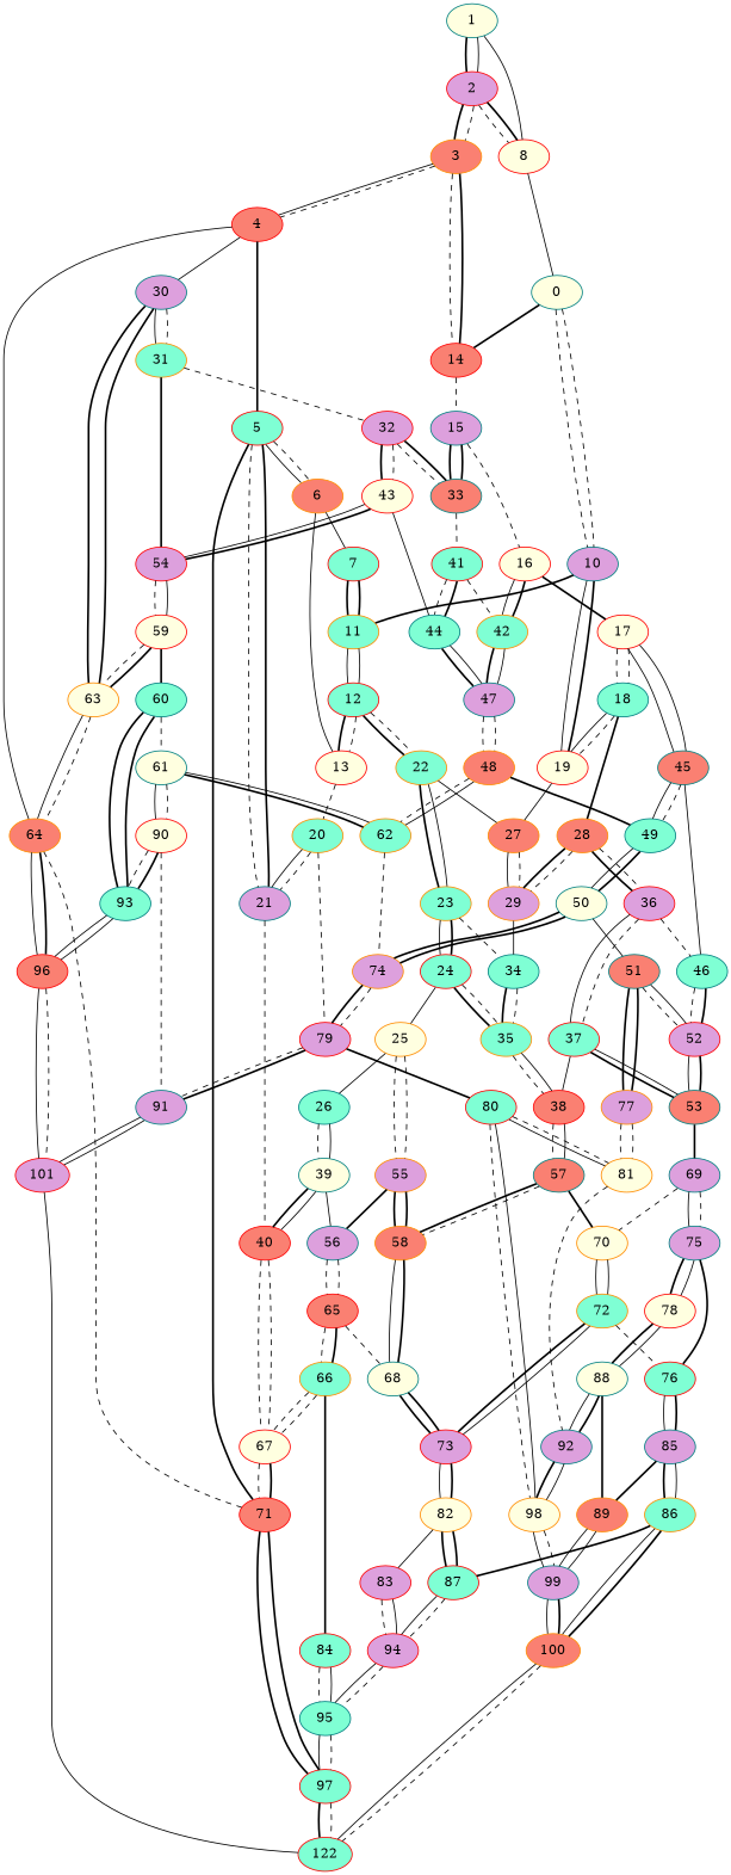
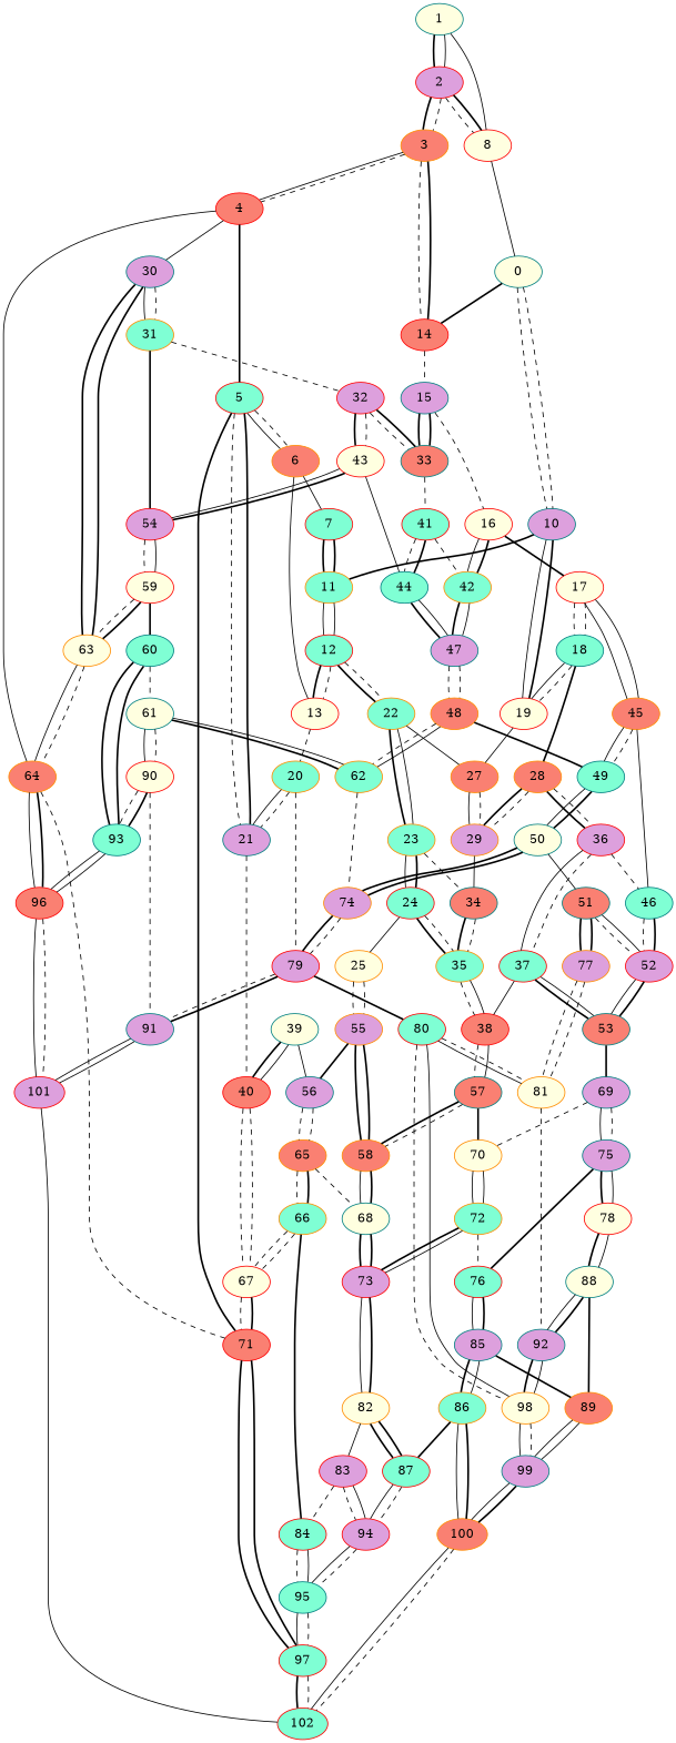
  graph {
    node [color=red fillcolor=aquamarine style=filled]
    edge [style=bold]
    1 [color=teal fillcolor=lightyellow]
    2 [fillcolor=plum]
    8 [fillcolor=lightyellow]
    3 [color=darkorange fillcolor=salmon]
    n5 [color=teal fillcolor=lightyellow label=0]
    4 [fillcolor=salmon]
    14 [fillcolor=salmon]
    5
    30 [color=teal fillcolor=plum]
    64 [color=darkorange fillcolor=salmon]
    15 [color=teal fillcolor=plum]
    6 [color=darkorange fillcolor=salmon]
    21 [color=teal fillcolor=plum]
    71 [fillcolor=salmon]
    31 [color=darkorange]
    63 [color=darkorange fillcolor=lightyellow]
    96 [fillcolor=salmon]
    7
    13 [fillcolor=lightyellow]
    40 [fillcolor=salmon]
    97
    11 [color=darkorange]
    20 [color=darkorange]
    12
    10 [color=teal fillcolor=plum]
    19 [fillcolor=lightyellow]
    27 [color=darkorange fillcolor=salmon]
    22 [color=darkorange]
    23 [color=darkorange]
    79 [fillcolor=plum]
    16 [fillcolor=lightyellow]
    33 [color=teal fillcolor=salmon]
    17 [fillcolor=lightyellow]
    42 [color=darkorange]
    41
    18 [color=teal]
-   45 [color=teal fillcolor=salmon]
+   45 [color=darkorange fillcolor=salmon]
    47 [color=teal fillcolor=plum]
    28 [color=darkorange fillcolor=salmon]
    46 [color=teal]
    49 [color=teal]
    29 [color=darkorange fillcolor=plum]
    36 [fillcolor=plum]
-   26 [color=teal]
    39 [color=teal fillcolor=lightyellow]
    67 [fillcolor=lightyellow]
    24
-   34 [color=teal]
+   34 [color=teal fillcolor=salmon]
    25 [color=darkorange fillcolor=lightyellow]
    35 [color=darkorange]
    55 [color=darkorange fillcolor=plum]
    38 [fillcolor=salmon]
    56 [color=teal fillcolor=plum]
    58 [color=darkorange fillcolor=salmon]
    37
    32 [fillcolor=plum]
    54 [fillcolor=plum]
    43 [fillcolor=lightyellow]
    59 [fillcolor=lightyellow]
    44 [color=teal]
    57 [color=teal fillcolor=salmon]
    53 [color=teal fillcolor=salmon]
    52 [fillcolor=plum]
    69 [color=teal fillcolor=plum]
    70 [color=darkorange fillcolor=lightyellow]
-   65 [fillcolor=salmon]
+   65 [color=darkorange fillcolor=salmon]
    48 [color=darkorange fillcolor=salmon]
    50 [color=teal fillcolor=lightyellow]
    62 [color=darkorange]
    74 [color=darkorange fillcolor=plum]
    51 [color=teal fillcolor=salmon]
    77 [color=darkorange fillcolor=plum]
    81 [color=darkorange fillcolor=lightyellow]
    75 [color=teal fillcolor=plum]
    60 [color=teal]
    68 [color=teal fillcolor=lightyellow]
    66 [color=darkorange]
    72 [color=darkorange]
    73 [fillcolor=plum]
    61 [color=teal fillcolor=lightyellow]
    93 [color=teal]
    90 [fillcolor=lightyellow]
    91 [color=teal fillcolor=plum]
    101 [fillcolor=plum]
    84
    95 [color=teal]
    82 [color=darkorange fillcolor=lightyellow]
    76
    78 [fillcolor=lightyellow]
-   102 [label=122]
+   102
    85 [color=teal fillcolor=plum]
    83 [fillcolor=plum]
    87
    80
    88 [color=teal fillcolor=lightyellow]
    86 [color=darkorange]
    89 [color=darkorange fillcolor=salmon]
    92 [color=teal fillcolor=plum]
    98 [color=darkorange fillcolor=lightyellow]
    99 [color=teal fillcolor=plum]
    94 [fillcolor=plum]
    100 [color=darkorange fillcolor=salmon]
    1 -- 2
    1 -- 2 [style=solid]
    1 -- 8 [style=solid]
    2 -- 8 [style=dashed]
    2 -- 8
    2 -- 3
    2 -- 3 [style=dashed]
    8 -- n5 [style=solid]
    3 -- 4 [style=solid]
    3 -- 4 [style=dashed]
    3 -- 14 [style=dashed]
    3 -- 14
    n5 -- 14
    n5 -- 10 [style=dashed]
    n5 -- 10 [style=dashed]
    4 -- 5
    4 -- 30 [style=solid]
    4 -- 64 [style=solid]
    14 -- 15 [style=dashed]
    5 -- 6 [style=solid]
    5 -- 6 [style=dashed]
    5 -- 21 [style=dashed]
    5 -- 21
    5 -- 71
    30 -- 31 [style=solid]
    30 -- 31 [style=dashed]
    30 -- 63
    30 -- 63
    64 -- 71 [style=dashed]
    64 -- 96 [style=solid]
    64 -- 96
    15 -- 16 [style=dashed]
    15 -- 33
    15 -- 33
    6 -- 7 [style=solid]
    6 -- 13 [style=solid]
    21 -- 40 [style=dashed]
    71 -- 97
    71 -- 97
    31 -- 32 [style=dashed]
    31 -- 54
    63 -- 64 [style=solid]
    63 -- 64 [style=dashed]
    96 -- 101 [style=solid]
    96 -- 101 [style=dashed]
    7 -- 11
    7 -- 11
    13 -- 20 [style=dashed]
    40 -- 67 [style=dashed]
    40 -- 67 [style=dashed]
    97 -- 102
    97 -- 102 [style=dashed]
    11 -- 12 [style=solid]
    11 -- 12 [style=solid]
    20 -- 21 [style=solid]
    20 -- 21 [style=dashed]
    20 -- 79 [style=dashed]
    12 -- 13
    12 -- 13 [style=dashed]
    12 -- 22
    12 -- 22 [style=dashed]
    10 -- 11
    10 -- 19 [style=solid]
    10 -- 19
    19 -- 27 [style=solid]
    27 -- 29 [style=solid]
    27 -- 29 [style=dashed]
    22 -- 27 [style=solid]
    22 -- 23
    22 -- 23 [style=solid]
    23 -- 24 [style=solid]
    23 -- 24
    23 -- 34 [style=dashed]
    79 -- 91 [style=dashed]
    79 -- 91
    79 -- 80
    16 -- 17
    16 -- 42 [style=solid]
    16 -- 42
    33 -- 41 [style=dashed]
    17 -- 18 [style=dashed]
    17 -- 18 [style=dashed]
    17 -- 45 [style=solid]
    17 -- 45 [style=solid]
    42 -- 47
    42 -- 47 [style=solid]
    41 -- 42 [style=dashed]
    41 -- 44 [style=dashed]
    41 -- 44
    18 -- 19 [style=solid]
    18 -- 19 [style=dashed]
    18 -- 28
    45 -- 46 [style=solid]
    45 -- 49 [style=solid]
    45 -- 49 [style=dashed]
    47 -- 48 [style=dashed]
    47 -- 48 [style=dashed]
    28 -- 29
    28 -- 29 [style=dashed]
    28 -- 36
    28 -- 36 [style=dashed]
    46 -- 52 [style=dashed]
    46 -- 52
    49 -- 50 [style=solid]
    49 -- 50
    29 -- 34 [style=solid]
    36 -- 46 [style=dashed]
    36 -- 37 [style=solid]
    36 -- 37 [style=dashed]
-   26 -- 39 [style=dashed]
-   26 -- 39 [style=solid]
    39 -- 40
    39 -- 40 [style=solid]
    39 -- 56 [style=solid]
    67 -- 71 [style=dashed]
    67 -- 71
    24 -- 25 [style=solid]
    24 -- 35
    24 -- 35 [style=dashed]
    34 -- 35
    34 -- 35 [style=dashed]
-   25 -- 26 [style=solid]
    25 -- 55 [style=dashed]
    25 -- 55 [style=dashed]
    35 -- 38 [style=dashed]
    35 -- 38 [style=solid]
    55 -- 56
    55 -- 58
    55 -- 58
    38 -- 57 [style=dashed]
    38 -- 57 [style=solid]
    56 -- 65 [style=dashed]
    56 -- 65 [style=dashed]
    58 -- 68 [style=solid]
    58 -- 68
    37 -- 38 [style=solid]
    37 -- 53
    37 -- 53 [style=solid]
    32 -- 33 [style=dashed]
    32 -- 33
    32 -- 43
    32 -- 43 [style=dashed]
    54 -- 59 [style=dashed]
    54 -- 59 [style=solid]
    43 -- 54 [style=solid]
    43 -- 54
    43 -- 44 [style=solid]
    59 -- 63 [style=dashed]
    59 -- 63
    59 -- 60
    44 -- 47
    44 -- 47 [style=solid]
    57 -- 58
    57 -- 58 [style=dashed]
    57 -- 70
    53 -- 69
    52 -- 53 [style=solid]
    52 -- 53
    69 -- 70 [style=dashed]
    69 -- 75 [style=solid]
    69 -- 75 [style=dashed]
    70 -- 72 [style=solid]
    70 -- 72 [style=solid]
    65 -- 68 [style=dashed]
    65 -- 66 [style=dashed]
    65 -- 66
    48 -- 49
    48 -- 62 [style=dashed]
    48 -- 62 [style=solid]
    50 -- 74
    50 -- 74
    50 -- 51 [style=solid]
    62 -- 74 [style=dashed]
    74 -- 79
    74 -- 79 [style=dashed]
    51 -- 52 [style=dashed]
    51 -- 52 [style=solid]
    51 -- 77
    51 -- 77
    77 -- 81 [style=dashed]
    77 -- 81 [style=dashed]
    81 -- 92 [style=dashed]
    75 -- 76
    75 -- 78
    75 -- 78 [style=solid]
    60 -- 61 [style=dashed]
    60 -- 93
    60 -- 93
    68 -- 73
    68 -- 73
    66 -- 67 [style=dashed]
    66 -- 67 [style=dashed]
    66 -- 84
    72 -- 73
    72 -- 73 [style=solid]
    72 -- 76 [style=dashed]
    73 -- 82 [style=solid]
    73 -- 82
    61 -- 62
    61 -- 62 [style=solid]
    61 -- 90 [style=solid]
    61 -- 90 [style=dashed]
    93 -- 96 [style=solid]
    93 -- 96 [style=solid]
    90 -- 93 [style=dashed]
    90 -- 93
    90 -- 91 [style=dashed]
    91 -- 101 [style=solid]
    91 -- 101 [style=solid]
    101 -- 102 [style=solid]
    84 -- 95 [style=dashed]
    84 -- 95 [style=solid]
    95 -- 97 [style=solid]
    95 -- 97 [style=dashed]
    82 -- 83 [style=solid]
    82 -- 87
    82 -- 87
    76 -- 85 [style=solid]
    76 -- 85
    78 -- 88
    78 -- 88 [style=solid]
    85 -- 86
    85 -- 86 [style=solid]
    85 -- 89
+   83 -- 84 [style=dashed]
    83 -- 94 [style=dashed]
    83 -- 94 [style=solid]
    87 -- 94 [style=solid]
    87 -- 94 [style=dashed]
    80 -- 81 [style=solid]
    80 -- 81 [style=dashed]
    80 -- 98 [style=dashed]
    80 -- 98 [style=solid]
    88 -- 89
    88 -- 92 [style=solid]
    88 -- 92
    86 -- 87
    86 -- 100 [style=solid]
    86 -- 100
    89 -- 99 [style=solid]
    89 -- 99 [style=solid]
    92 -- 98
    92 -- 98 [style=solid]
    98 -- 99 [style=solid]
    98 -- 99 [style=dashed]
    99 -- 100 [style=solid]
    99 -- 100
    94 -- 95 [style=solid]
    94 -- 95 [style=dashed]
    100 -- 102 [style=solid]
    100 -- 102 [style=dashed]
  }
